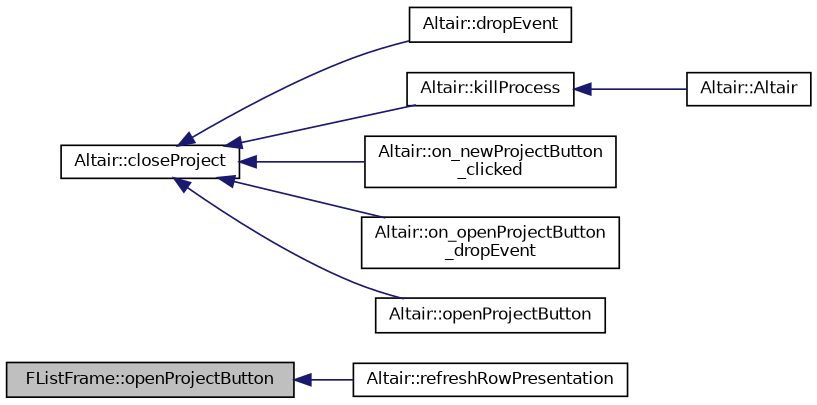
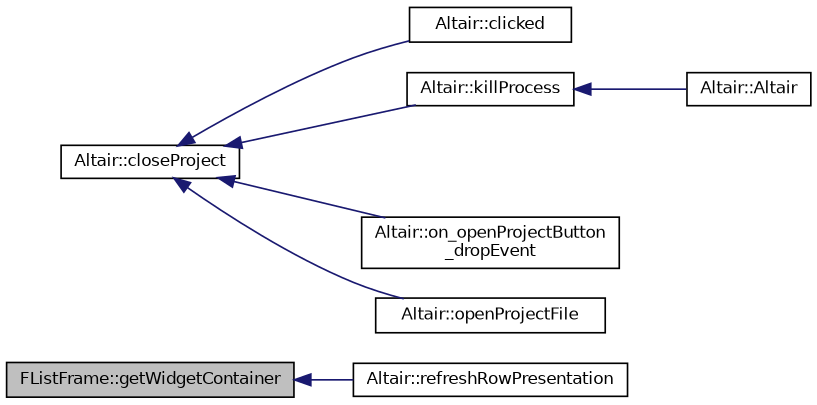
  digraph {
    rankdir=LR
    node [color=black fillcolor=white fontname=Helvetica fontsize=10 shape=record style=filled]
    edge [color=midnightblue dir=back fontname=Helvetica fontsize=10 labelfontname=Helvetica labelfontsize=10 style=solid]
-   n1 [fillcolor=grey75 fontcolor=black height=0.2 label="FListFrame::openProjectButton" width=0.4]
+   n1 [fillcolor=grey75 fontcolor=black height=0.2 label="FListFrame::getWidgetContainer" width=0.4]
    n2 [height=0.2 label="Altair::refreshRowPresentation" width=0.4]
    n3 [height=0.2 label="Altair::closeProject" width=0.4]
-   n4 [height=0.2 label="Altair::dropEvent" width=0.4]
+   n4 [height=0.2 label="Altair::clicked" width=0.4]
    n5 [height=0.2 label="Altair::killProcess" width=0.4]
-   n6 [height=0.2 label="Altair::on_newProjectButton\l_clicked" width=0.4]
    n7 [height=0.2 label="Altair::on_openProjectButton\l_dropEvent" width=0.4]
-   n8 [height=0.2 label="Altair::openProjectButton" width=0.4]
+   n8 [height=0.2 label="Altair::openProjectFile" width=0.4]
    n9 [height=0.2 label="Altair::Altair" width=0.4]
    n1 -> n2
    n3 -> n4
    n3 -> n5
-   n3 -> n6
    n3 -> n7
    n3 -> n8
    n5 -> n9
  }
